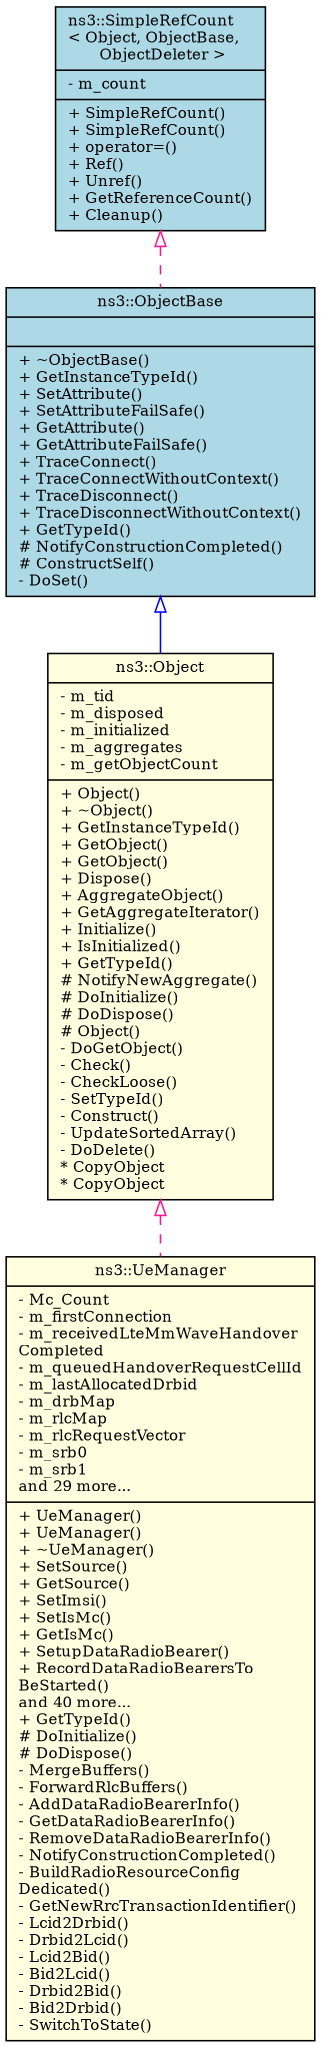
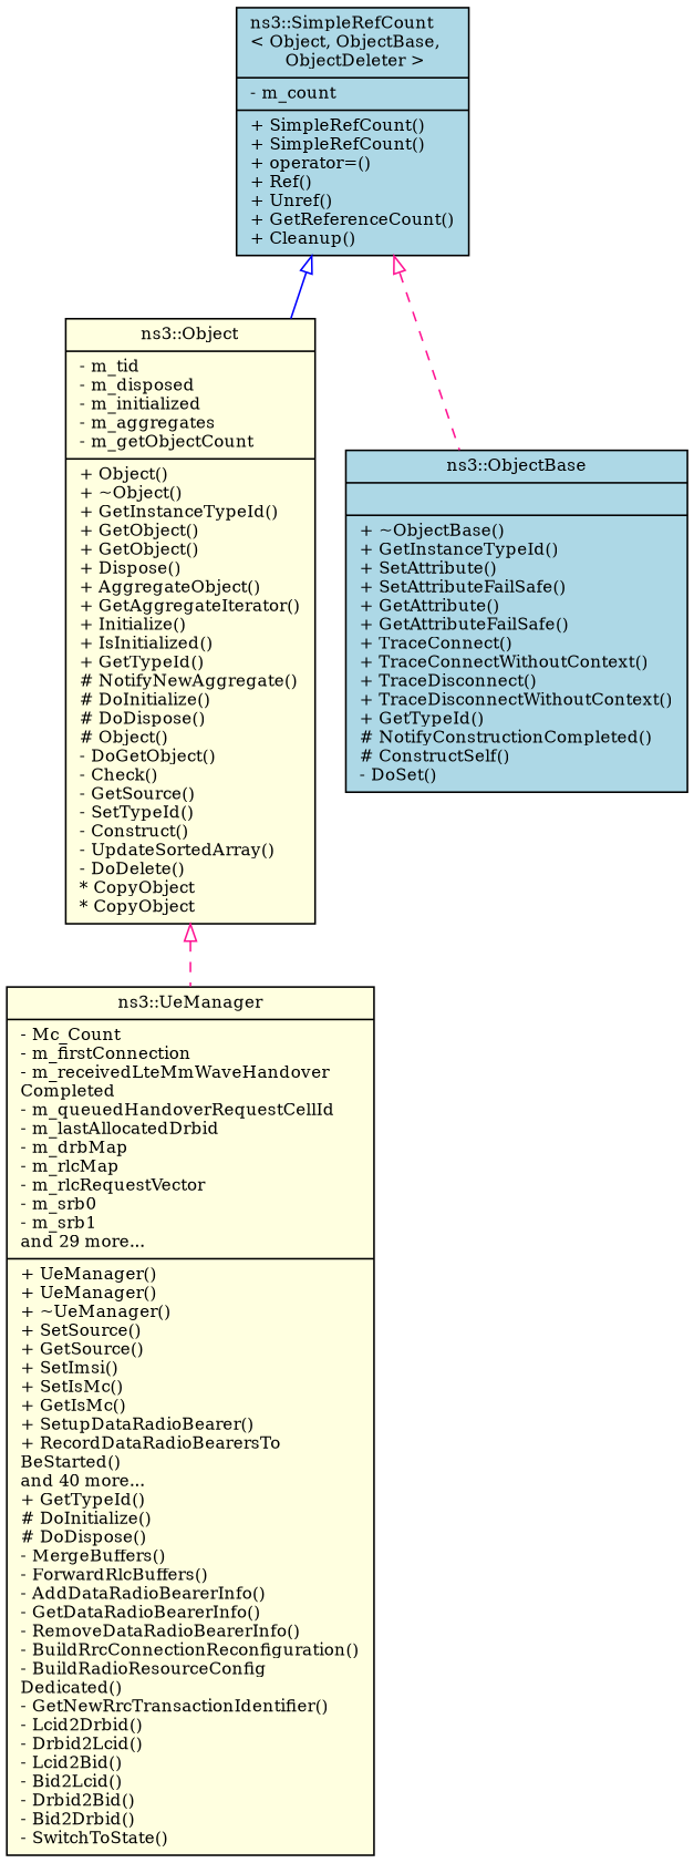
  digraph {
    fontname="DejaVu Serif"
    node [color=black fillcolor=lightyellow fontname="DejaVu Serif" fontsize=10 shape=record style=filled]
    edge [arrowtail=onormal color=deeppink dir=back fontname="DejaVu Serif" fontsize=10 labelfontname=Helvetica labelfontsize=10 style=dashed]
-   n1 [fontcolor=black height=0.2 label="{ns3::UeManager\n|- Mc_Count\l- m_firstConnection\l- m_receivedLteMmWaveHandover\lCompleted\l- m_queuedHandoverRequestCellId\l- m_lastAllocatedDrbid\l- m_drbMap\l- m_rlcMap\l- m_rlcRequestVector\l- m_srb0\l- m_srb1\land 29 more...\l|+ UeManager()\l+ UeManager()\l+ ~UeManager()\l+ SetSource()\l+ GetSource()\l+ SetImsi()\l+ SetIsMc()\l+ GetIsMc()\l+ SetupDataRadioBearer()\l+ RecordDataRadioBearersTo\lBeStarted()\land 40 more...\l+ GetTypeId()\l# DoInitialize()\l# DoDispose()\l- MergeBuffers()\l- ForwardRlcBuffers()\l- AddDataRadioBearerInfo()\l- GetDataRadioBearerInfo()\l- RemoveDataRadioBearerInfo()\l- NotifyConstructionCompleted()\l- BuildRadioResourceConfig\lDedicated()\l- GetNewRrcTransactionIdentifier()\l- Lcid2Drbid()\l- Drbid2Lcid()\l- Lcid2Bid()\l- Bid2Lcid()\l- Drbid2Bid()\l- Bid2Drbid()\l- SwitchToState()\l}" width=0.4]
-   n2 [height=0.2 label="{ns3::Object\n|- m_tid\l- m_disposed\l- m_initialized\l- m_aggregates\l- m_getObjectCount\l|+ Object()\l+ ~Object()\l+ GetInstanceTypeId()\l+ GetObject()\l+ GetObject()\l+ Dispose()\l+ AggregateObject()\l+ GetAggregateIterator()\l+ Initialize()\l+ IsInitialized()\l+ GetTypeId()\l# NotifyNewAggregate()\l# DoInitialize()\l# DoDispose()\l# Object()\l- DoGetObject()\l- Check()\l- CheckLoose()\l- SetTypeId()\l- Construct()\l- UpdateSortedArray()\l- DoDelete()\l* CopyObject\l* CopyObject\l}" width=0.4]
+   n1 [fontcolor=black height=0.2 label="{ns3::UeManager\n|- Mc_Count\l- m_firstConnection\l- m_receivedLteMmWaveHandover\lCompleted\l- m_queuedHandoverRequestCellId\l- m_lastAllocatedDrbid\l- m_drbMap\l- m_rlcMap\l- m_rlcRequestVector\l- m_srb0\l- m_srb1\land 29 more...\l|+ UeManager()\l+ UeManager()\l+ ~UeManager()\l+ SetSource()\l+ GetSource()\l+ SetImsi()\l+ SetIsMc()\l+ GetIsMc()\l+ SetupDataRadioBearer()\l+ RecordDataRadioBearersTo\lBeStarted()\land 40 more...\l+ GetTypeId()\l# DoInitialize()\l# DoDispose()\l- MergeBuffers()\l- ForwardRlcBuffers()\l- AddDataRadioBearerInfo()\l- GetDataRadioBearerInfo()\l- RemoveDataRadioBearerInfo()\l- BuildRrcConnectionReconfiguration()\l- BuildRadioResourceConfig\lDedicated()\l- GetNewRrcTransactionIdentifier()\l- Lcid2Drbid()\l- Drbid2Lcid()\l- Lcid2Bid()\l- Bid2Lcid()\l- Drbid2Bid()\l- Bid2Drbid()\l- SwitchToState()\l}" width=0.4]
+   n2 [height=0.2 label="{ns3::Object\n|- m_tid\l- m_disposed\l- m_initialized\l- m_aggregates\l- m_getObjectCount\l|+ Object()\l+ ~Object()\l+ GetInstanceTypeId()\l+ GetObject()\l+ GetObject()\l+ Dispose()\l+ AggregateObject()\l+ GetAggregateIterator()\l+ Initialize()\l+ IsInitialized()\l+ GetTypeId()\l# NotifyNewAggregate()\l# DoInitialize()\l# DoDispose()\l# Object()\l- DoGetObject()\l- Check()\l- GetSource()\l- SetTypeId()\l- Construct()\l- UpdateSortedArray()\l- DoDelete()\l* CopyObject\l* CopyObject\l}" width=0.4]
    n3 [fillcolor=lightblue height=0.2 label="{ns3::SimpleRefCount\l\< Object, ObjectBase,\l ObjectDeleter \>\n|- m_count\l|+ SimpleRefCount()\l+ SimpleRefCount()\l+ operator=()\l+ Ref()\l+ Unref()\l+ GetReferenceCount()\l+ Cleanup()\l}" width=0.4]
    n4 [fillcolor=lightblue height=0.2 label="{ns3::ObjectBase\n||+ ~ObjectBase()\l+ GetInstanceTypeId()\l+ SetAttribute()\l+ SetAttributeFailSafe()\l+ GetAttribute()\l+ GetAttributeFailSafe()\l+ TraceConnect()\l+ TraceConnectWithoutContext()\l+ TraceDisconnect()\l+ TraceDisconnectWithoutContext()\l+ GetTypeId()\l# NotifyConstructionCompleted()\l# ConstructSelf()\l- DoSet()\l}" width=0.4]
    n2 -> n1
-   n4 -> n2 [color=blue style=solid]
+   n3 -> n2 [color=blue style=solid]
    n3 -> n4
  }
